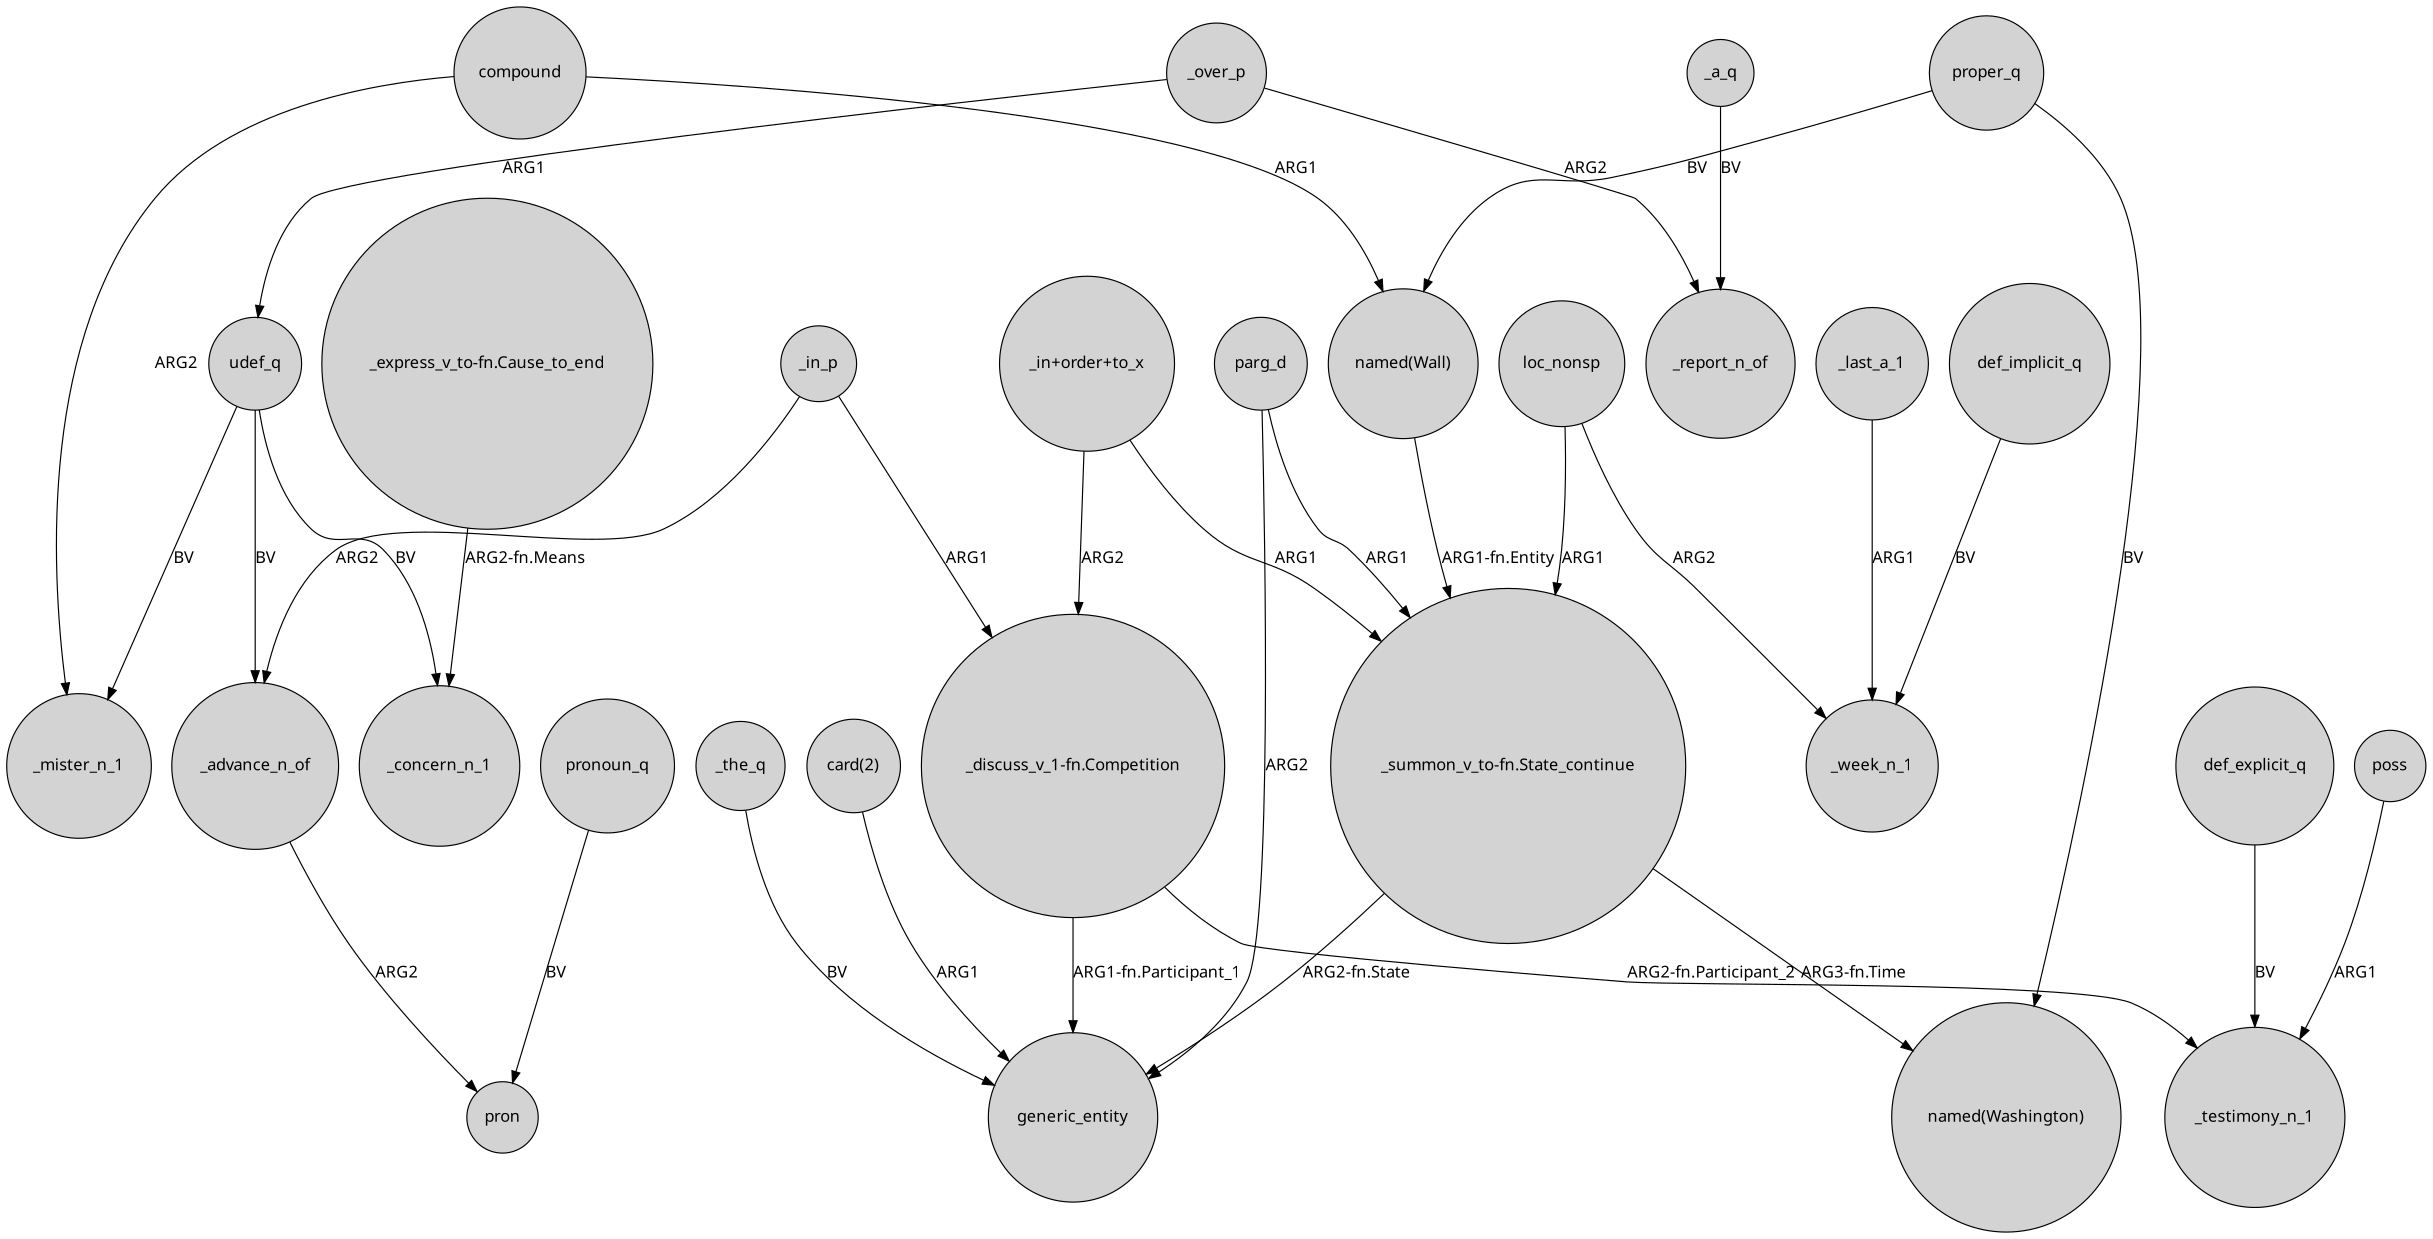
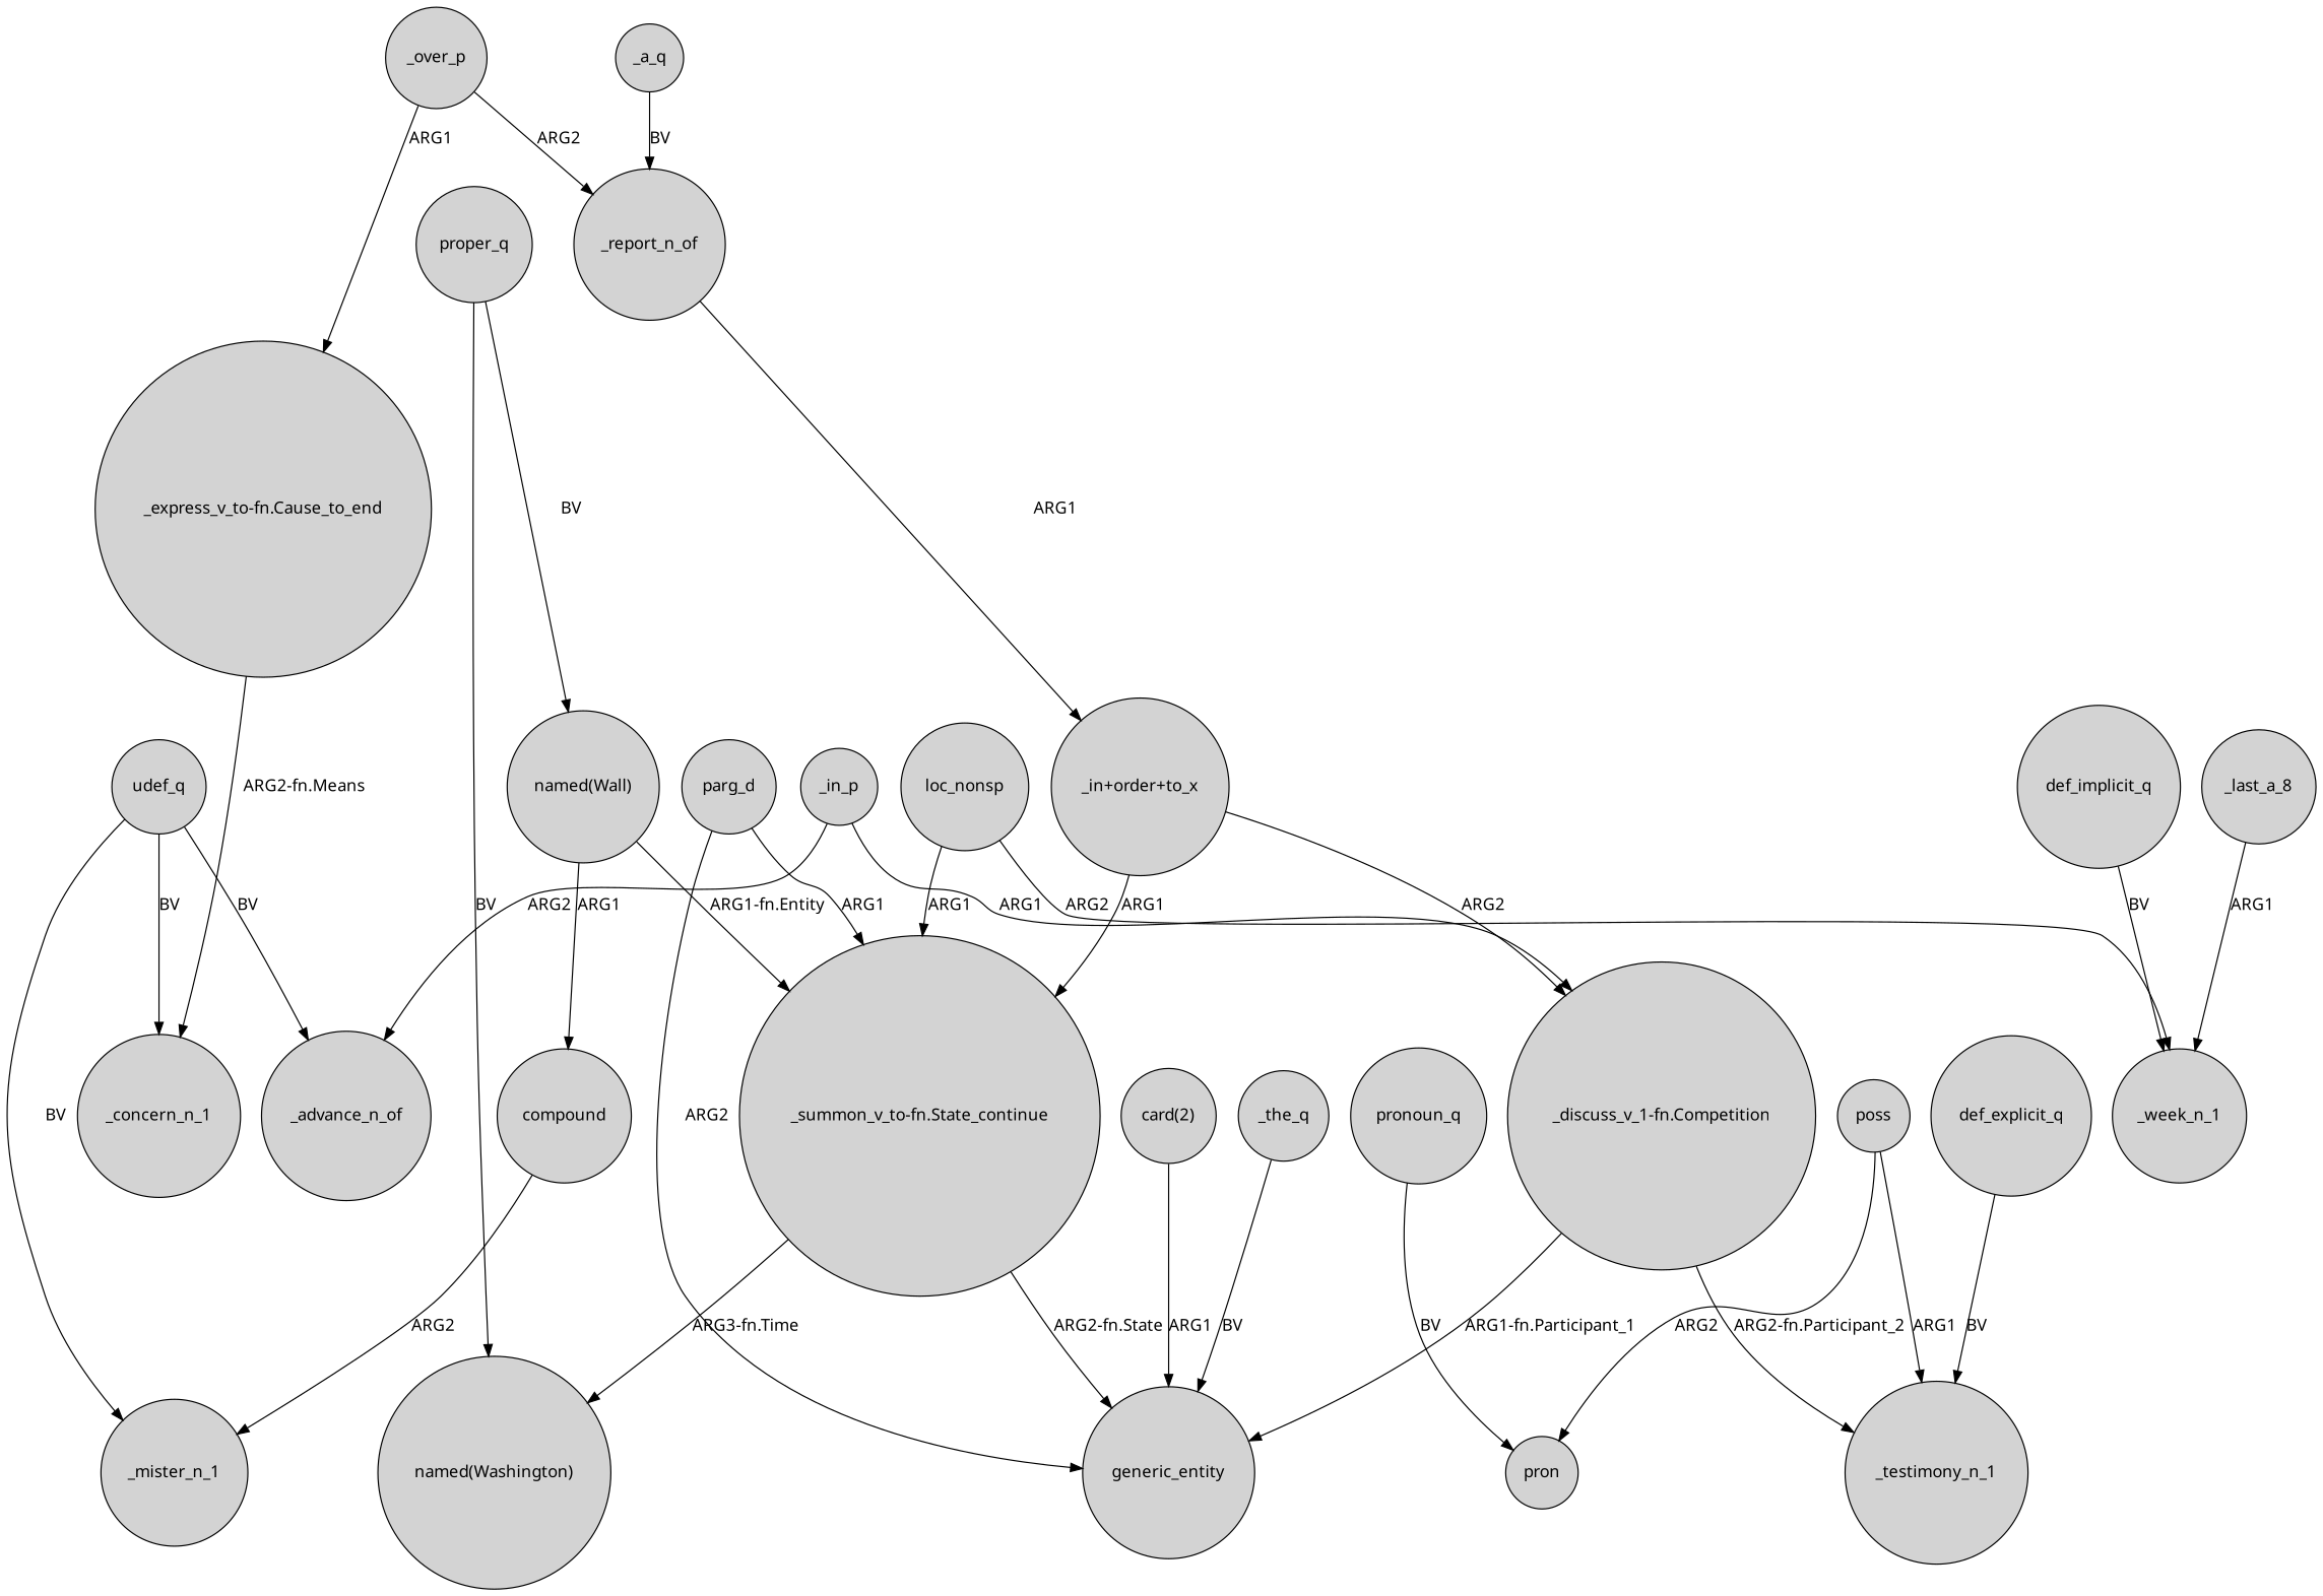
  digraph {
    fontname="Noto Sans"
    node [fontname="Noto Sans" shape=circle style=filled]
    edge [fontname="Noto Sans"]
    compound
    _mister_n_1
    "named(Wall)"
    "_summon_v_to-fn.State_continue"
    generic_entity
    "named(Washington)"
    "_express_v_to-fn.Cause_to_end"
    _concern_n_1
    "_discuss_v_1-fn.Competition"
    _testimony_n_1
    def_explicit_q
    loc_nonsp
    _week_n_1
    udef_q
    _advance_n_of
    _report_n_of
    "_in+order+to_x"
    _over_p
    pronoun_q
    pron
    poss
    _a_q
    _in_p
-   _last_a_1
+   _last_a_1 [label=_last_a_8]
    _the_q
    parg_d
    def_implicit_q
    proper_q
    "card(2)"
    compound -> _mister_n_1 [label=ARG2]
-   compound -> "named(Wall)" [label=ARG1]
+   "named(Wall)" -> compound [label=ARG1]
    "named(Wall)" -> "_summon_v_to-fn.State_continue" [label="ARG1-fn.Entity"]
    "_summon_v_to-fn.State_continue" -> generic_entity [label="ARG2-fn.State"]
    "_summon_v_to-fn.State_continue" -> "named(Washington)" [label="ARG3-fn.Time"]
    "_express_v_to-fn.Cause_to_end" -> _concern_n_1 [label="ARG2-fn.Means"]
    "_discuss_v_1-fn.Competition" -> generic_entity [label="ARG1-fn.Participant_1"]
    "_discuss_v_1-fn.Competition" -> _testimony_n_1 [label="ARG2-fn.Participant_2"]
    def_explicit_q -> _testimony_n_1 [label=BV]
    loc_nonsp -> "_summon_v_to-fn.State_continue" [label=ARG1]
    loc_nonsp -> _week_n_1 [label=ARG2]
    udef_q -> _mister_n_1 [label=BV]
    udef_q -> _concern_n_1 [label=BV]
    udef_q -> _advance_n_of [label=BV]
+   _report_n_of -> "_in+order+to_x" [label=ARG1]
    "_in+order+to_x" -> "_summon_v_to-fn.State_continue" [label=ARG1]
    "_in+order+to_x" -> "_discuss_v_1-fn.Competition" [label=ARG2]
-   _over_p -> udef_q [label=ARG1]
+   _over_p -> "_express_v_to-fn.Cause_to_end" [label=ARG1]
    _over_p -> _report_n_of [label=ARG2]
    pronoun_q -> pron [label=BV]
    poss -> _testimony_n_1 [label=ARG1]
-   _advance_n_of -> pron [label=ARG2]
+   poss -> pron [label=ARG2]
    _a_q -> _report_n_of [label=BV]
    _in_p -> "_discuss_v_1-fn.Competition" [label=ARG1]
    _in_p -> _advance_n_of [label=ARG2]
    _last_a_1 -> _week_n_1 [label=ARG1]
    _the_q -> generic_entity [label=BV]
    parg_d -> "_summon_v_to-fn.State_continue" [label=ARG1]
    parg_d -> generic_entity [label=ARG2]
    def_implicit_q -> _week_n_1 [label=BV]
    proper_q -> "named(Wall)" [label=BV]
    proper_q -> "named(Washington)" [label=BV]
    "card(2)" -> generic_entity [label=ARG1]
  }
